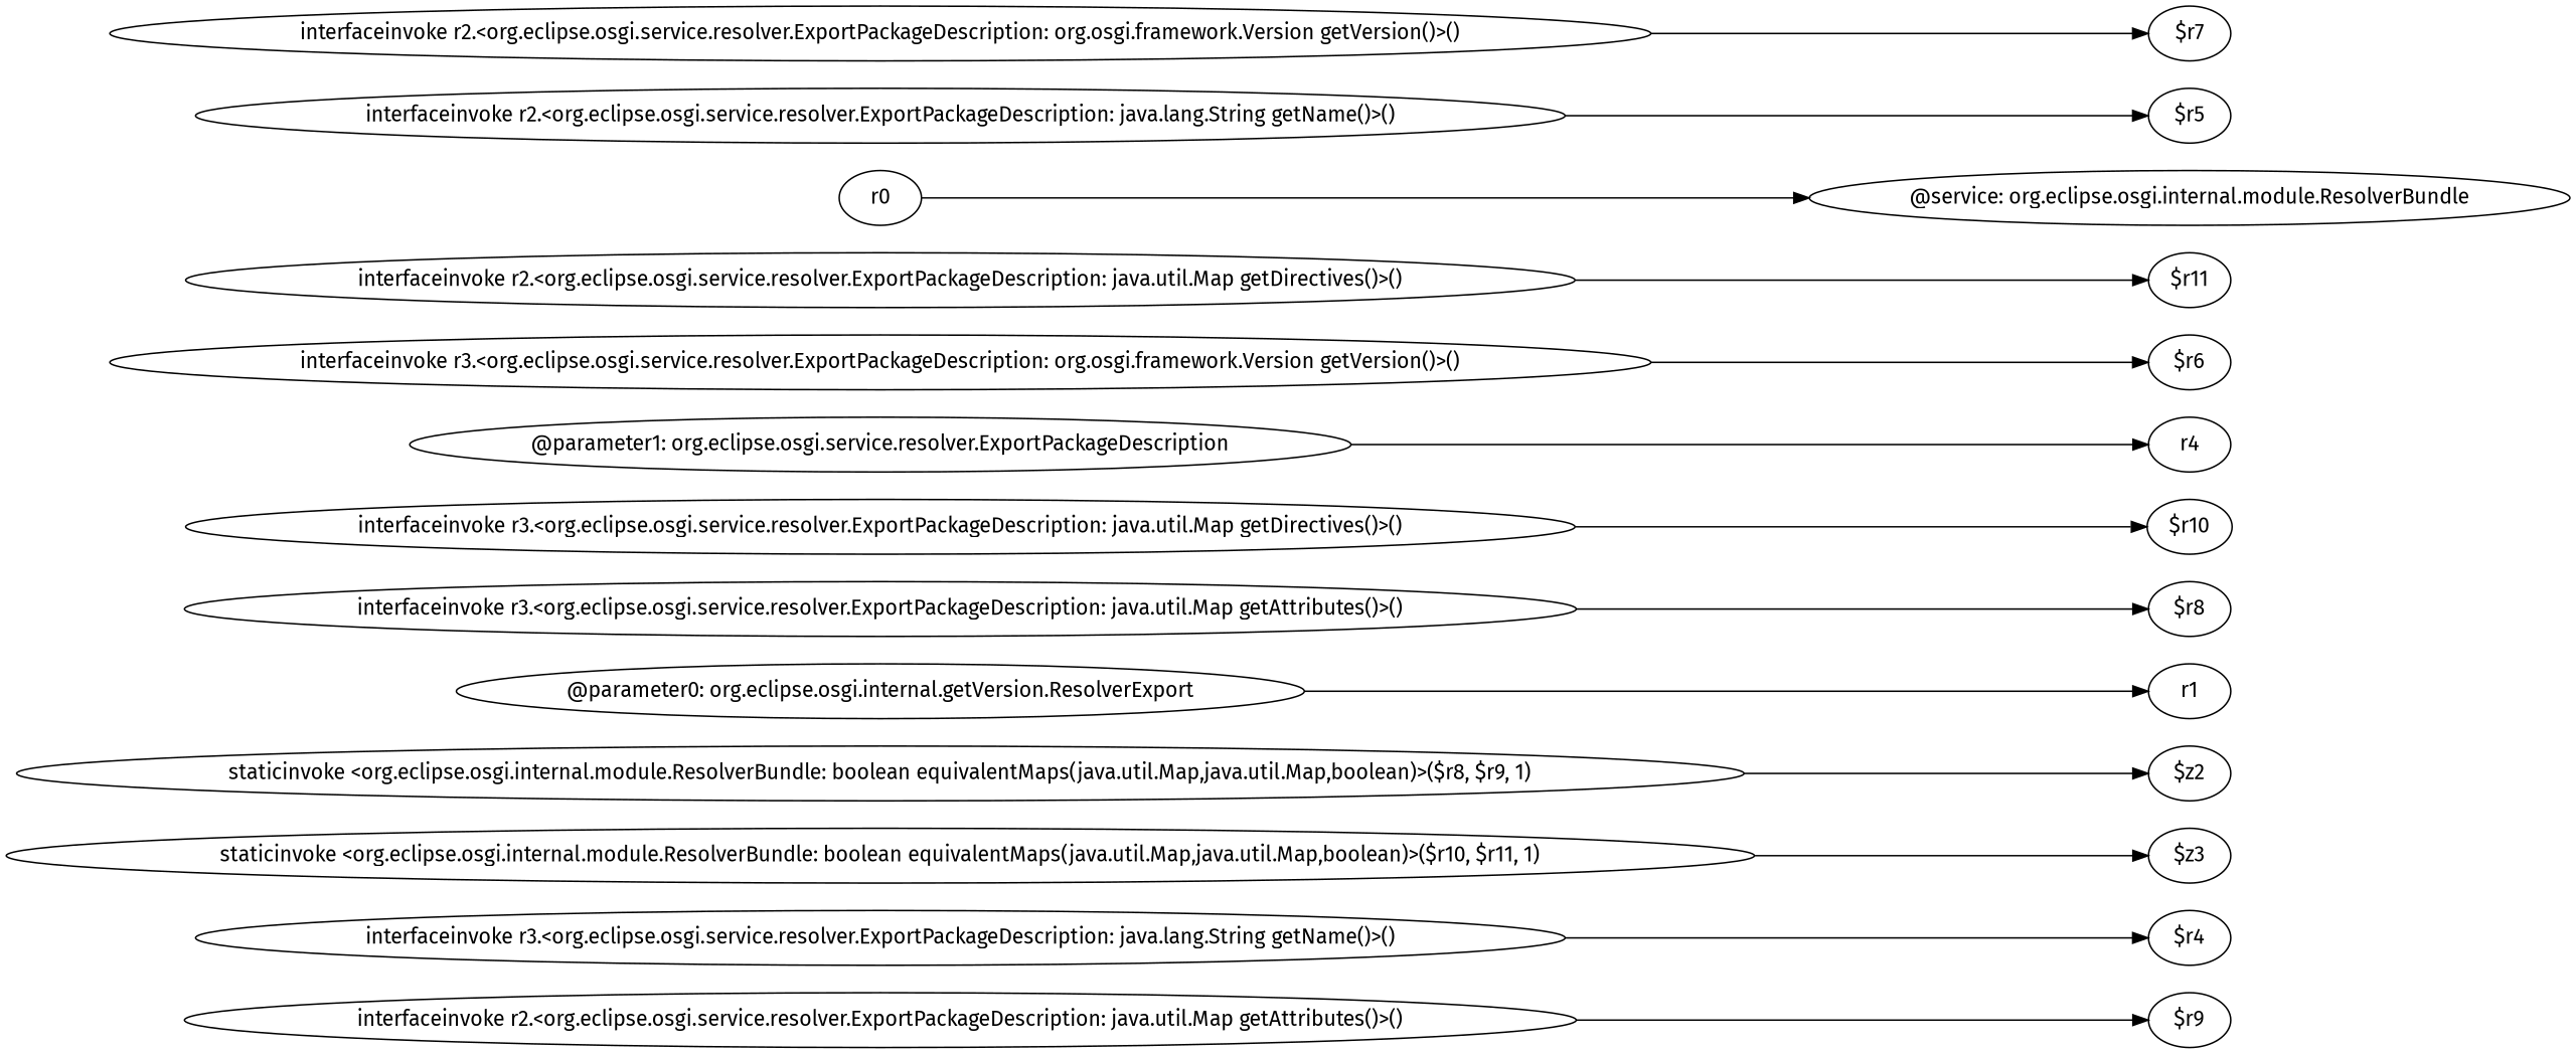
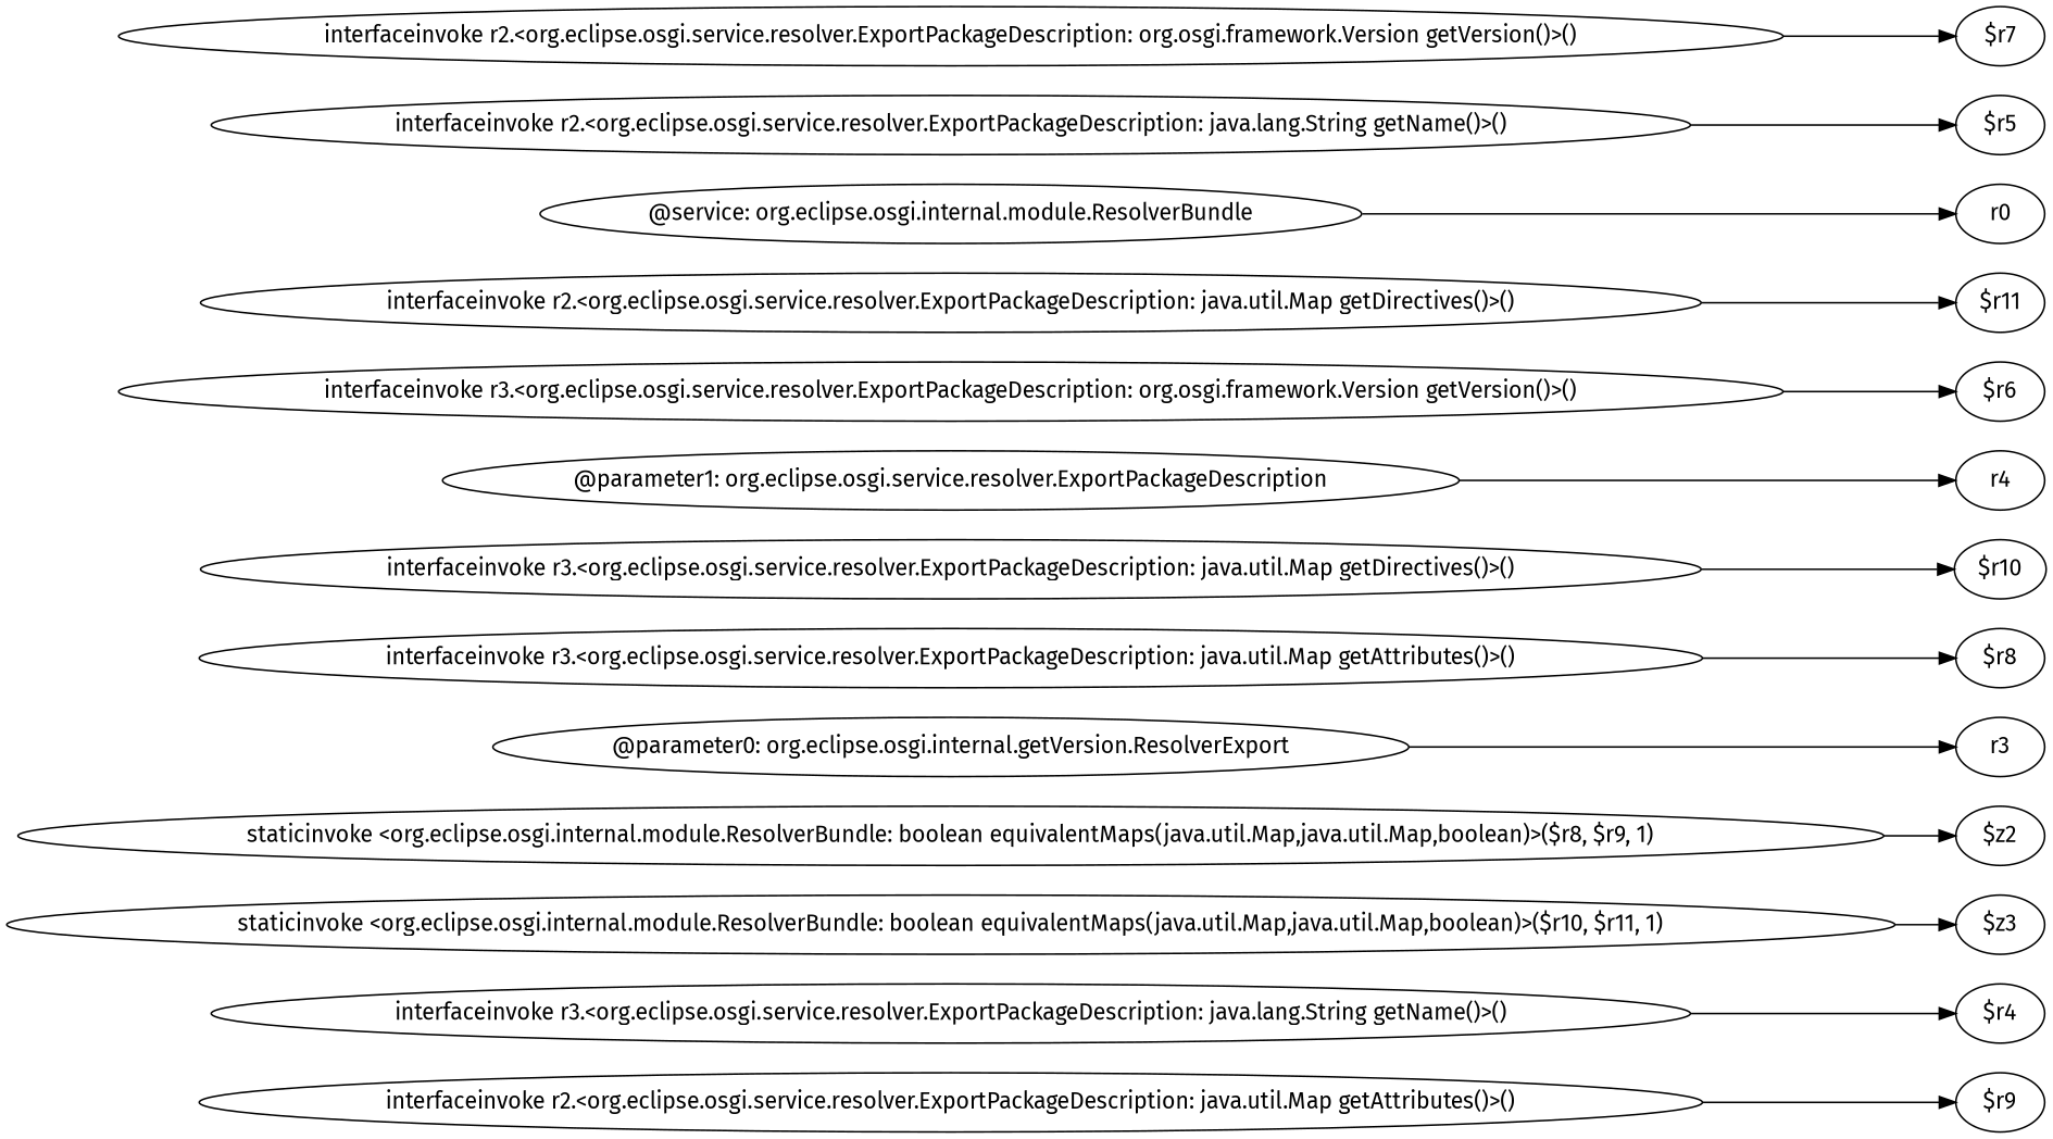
  digraph {
    fontname="Fira Sans"
    rankdir=LR
    node [fontname="Fira Sans"]
    edge [fontname="Fira Sans"]
    n1 [label="interfaceinvoke r2.<org.eclipse.osgi.service.resolver.ExportPackageDescription: java.util.Map getAttributes()>()"]
    n2 [label="$r9"]
    n3 [label="interfaceinvoke r3.<org.eclipse.osgi.service.resolver.ExportPackageDescription: java.lang.String getName()>()"]
    n4 [label="$r4"]
    n5 [label="staticinvoke <org.eclipse.osgi.internal.module.ResolverBundle: boolean equivalentMaps(java.util.Map,java.util.Map,boolean)>($r10, $r11, 1)"]
    n6 [label="$z3"]
    n7 [label="staticinvoke <org.eclipse.osgi.internal.module.ResolverBundle: boolean equivalentMaps(java.util.Map,java.util.Map,boolean)>($r8, $r9, 1)"]
    n8 [label="$z2"]
    n9 [label="@parameter0: org.eclipse.osgi.internal.getVersion.ResolverExport"]
-   n10 [label=r1]
+   n10 [label=r3]
    n11 [label="interfaceinvoke r3.<org.eclipse.osgi.service.resolver.ExportPackageDescription: java.util.Map getAttributes()>()"]
    n12 [label="$r8"]
    n13 [label="interfaceinvoke r3.<org.eclipse.osgi.service.resolver.ExportPackageDescription: java.util.Map getDirectives()>()"]
    n14 [label="$r10"]
    n15 [label="@parameter1: org.eclipse.osgi.service.resolver.ExportPackageDescription"]
    n16 [label=r4]
    n17 [label="interfaceinvoke r3.<org.eclipse.osgi.service.resolver.ExportPackageDescription: org.osgi.framework.Version getVersion()>()"]
    n18 [label="$r6"]
    n19 [label="interfaceinvoke r2.<org.eclipse.osgi.service.resolver.ExportPackageDescription: java.util.Map getDirectives()>()"]
    n20 [label="$r11"]
    n21 [label="@service: org.eclipse.osgi.internal.module.ResolverBundle"]
    n22 [label=r0]
    n23 [label="interfaceinvoke r2.<org.eclipse.osgi.service.resolver.ExportPackageDescription: java.lang.String getName()>()"]
    n24 [label="$r5"]
    n25 [label="interfaceinvoke r2.<org.eclipse.osgi.service.resolver.ExportPackageDescription: org.osgi.framework.Version getVersion()>()"]
    n26 [label="$r7"]
    n1 -> n2
    n3 -> n4
    n5 -> n6
    n7 -> n8
    n9 -> n10
    n11 -> n12
    n13 -> n14
    n15 -> n16
    n17 -> n18
    n19 -> n20
-   n22 -> n21
+   n21 -> n22
    n23 -> n24
    n25 -> n26
  }
